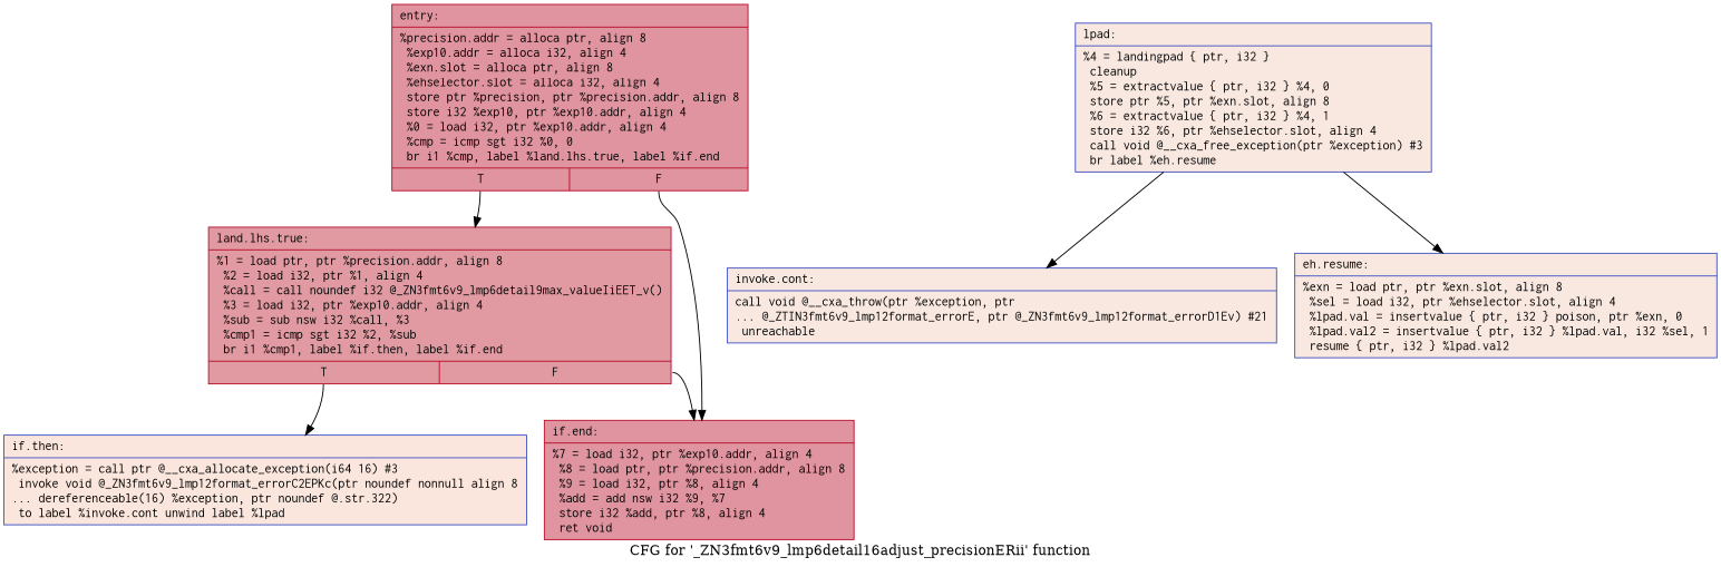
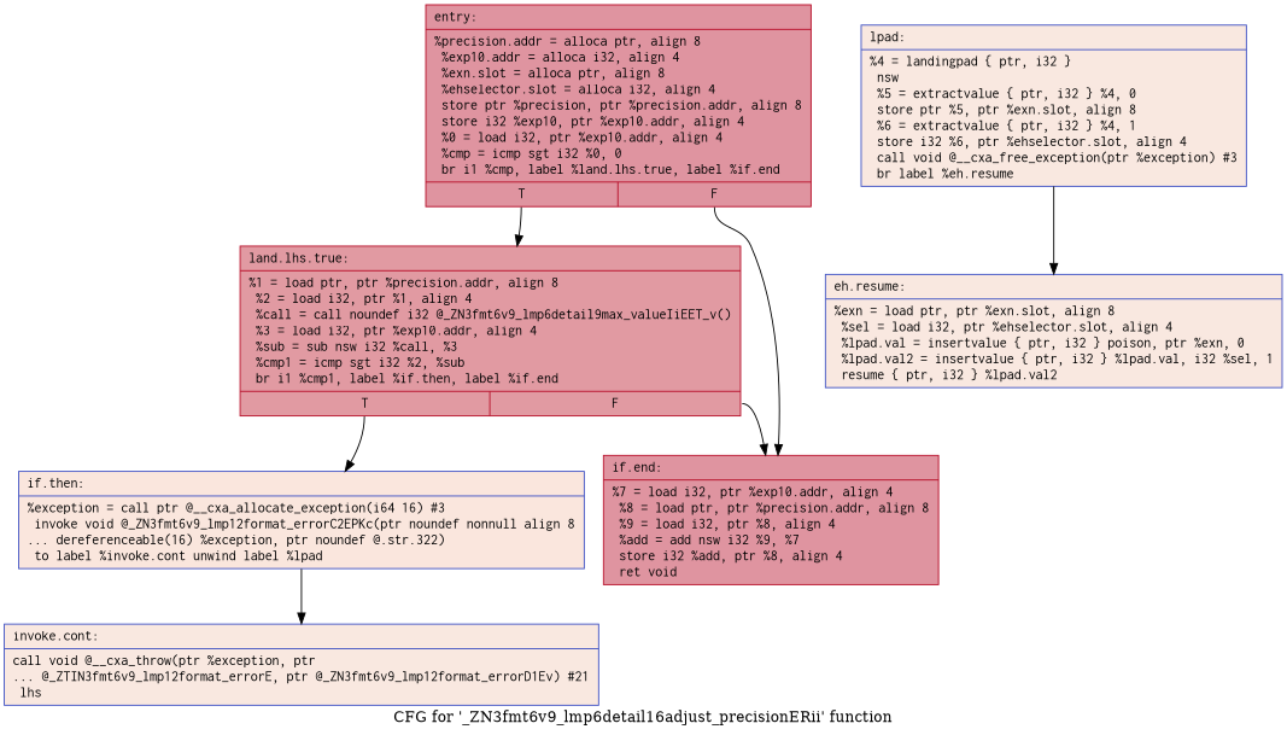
  digraph {
    label="CFG for '_ZN3fmt6v9_lmp6detail16adjust_precisionERii' function"
    node [color="#3d50c3ff" fillcolor="#f1ccb870" fontname=Courier shape=record style=filled]
    n1 [color="#b70d28ff" fillcolor="#b70d2870" label="{entry:\l|  %precision.addr = alloca ptr, align 8\l  %exp10.addr = alloca i32, align 4\l  %exn.slot = alloca ptr, align 8\l  %ehselector.slot = alloca i32, align 4\l  store ptr %precision, ptr %precision.addr, align 8\l  store i32 %exp10, ptr %exp10.addr, align 4\l  %0 = load i32, ptr %exp10.addr, align 4\l  %cmp = icmp sgt i32 %0, 0\l  br i1 %cmp, label %land.lhs.true, label %if.end\l|{<s0>T|<s1>F}}"]
    n2 [color="#b70d28ff" fillcolor="#bb1b2c70" label="{land.lhs.true:\l|  %1 = load ptr, ptr %precision.addr, align 8\l  %2 = load i32, ptr %1, align 4\l  %call = call noundef i32 @_ZN3fmt6v9_lmp6detail9max_valueIiEET_v()\l  %3 = load i32, ptr %exp10.addr, align 4\l  %sub = sub nsw i32 %call, %3\l  %cmp1 = icmp sgt i32 %2, %sub\l  br i1 %cmp1, label %if.then, label %if.end\l|{<s0>T|<s1>F}}"]
    n3 [color="#b70d28ff" fillcolor="#b70d2870" label="{if.end:\l|  %7 = load i32, ptr %exp10.addr, align 4\l  %8 = load ptr, ptr %precision.addr, align 8\l  %9 = load i32, ptr %8, align 4\l  %add = add nsw i32 %9, %7\l  store i32 %add, ptr %8, align 4\l  ret void\l}"]
    n4 [fillcolor="#f3c7b170" label="{if.then:\l|  %exception = call ptr @__cxa_allocate_exception(i64 16) #3\l  invoke void @_ZN3fmt6v9_lmp12format_errorC2EPKc(ptr noundef nonnull align 8\l... dereferenceable(16) %exception, ptr noundef @.str.322)\l          to label %invoke.cont unwind label %lpad\l}"]
-   n5 [label="{invoke.cont:\l|  call void @__cxa_throw(ptr %exception, ptr\l... @_ZTIN3fmt6v9_lmp12format_errorE, ptr @_ZN3fmt6v9_lmp12format_errorD1Ev) #21\l  unreachable\l}"]
-   n6 [label="{lpad:\l|  %4 = landingpad \{ ptr, i32 \}\l          cleanup\l  %5 = extractvalue \{ ptr, i32 \} %4, 0\l  store ptr %5, ptr %exn.slot, align 8\l  %6 = extractvalue \{ ptr, i32 \} %4, 1\l  store i32 %6, ptr %ehselector.slot, align 4\l  call void @__cxa_free_exception(ptr %exception) #3\l  br label %eh.resume\l}"]
+   n5 [label="{invoke.cont:\l|  call void @__cxa_throw(ptr %exception, ptr\l... @_ZTIN3fmt6v9_lmp12format_errorE, ptr @_ZN3fmt6v9_lmp12format_errorD1Ev) #21\l  lhs\l}"]
+   n6 [label="{lpad:\l|  %4 = landingpad \{ ptr, i32 \}\l          nsw\l  %5 = extractvalue \{ ptr, i32 \} %4, 0\l  store ptr %5, ptr %exn.slot, align 8\l  %6 = extractvalue \{ ptr, i32 \} %4, 1\l  store i32 %6, ptr %ehselector.slot, align 4\l  call void @__cxa_free_exception(ptr %exception) #3\l  br label %eh.resume\l}"]
    n7 [label="{eh.resume:\l|  %exn = load ptr, ptr %exn.slot, align 8\l  %sel = load i32, ptr %ehselector.slot, align 4\l  %lpad.val = insertvalue \{ ptr, i32 \} poison, ptr %exn, 0\l  %lpad.val2 = insertvalue \{ ptr, i32 \} %lpad.val, i32 %sel, 1\l  resume \{ ptr, i32 \} %lpad.val2\l}"]
    n1 -> n2 [tailport=s0]
    n1 -> n3 [tailport=s1]
    n2 -> n3 [tailport=s1]
    n2 -> n4 [tailport=s0]
-   n6 -> n5
+   n4 -> n5
    n6 -> n7
  }
